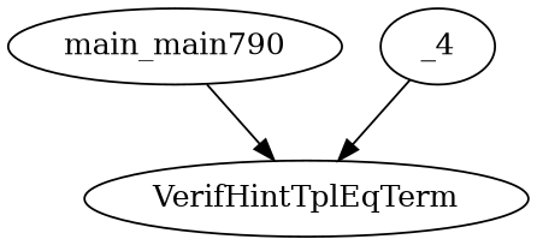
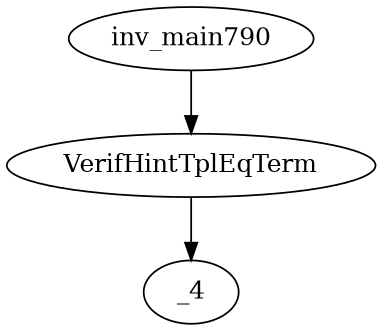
  digraph {
-   n1 [label=main_main790]
+   n1 [label=inv_main790]
    n2 [label=VerifHintTplEqTerm]
    n3 [label=_4]
    n1 -> n2
-   n3 -> n2
+   n2 -> n3
  }
